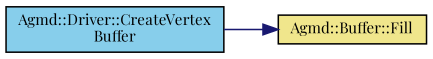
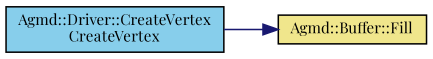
  digraph {
    rankdir=LR
    fontname="Playfair Display"
    node [color=black fontname="Playfair Display" fontsize=10 shape=record style=filled]
-   n1 [fillcolor=skyblue fontcolor=black height=0.2 label="Agmd::Driver::CreateVertex\lBuffer" width=0.4]
+   n1 [fillcolor=skyblue fontcolor=black height=0.2 label="Agmd::Driver::CreateVertex\lCreateVertex" width=0.4]
    n2 [fillcolor=khaki height=0.2 label="Agmd::Buffer::Fill" width=0.4]
    n1 -> n2 [color=midnightblue fontname="Playfair Display" fontsize=10 labelfontname=Helvetica labelfontsize=10 style=solid]
  }
